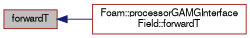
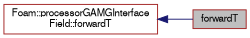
  digraph {
    rankdir=LR
    node [color=brown fontname=FreeSans fontsize=10 shape=record]
    n1 [fillcolor=grey75 fontcolor=black height=0.2 label=forwardT style=filled width=0.4]
    n2 [height=0.2 label="Foam::processorGAMGInterface\lField::forwardT" width=0.4]
-   n1 -> n2 [color=midnightblue dir=back fontname=FreeSans fontsize=10 labelfontname=FreeSans labelfontsize=10 style=solid]
+   n2 -> n1 [color=midnightblue dir=back fontname=FreeSans fontsize=10 labelfontname=FreeSans labelfontsize=10 style=solid]
  }
